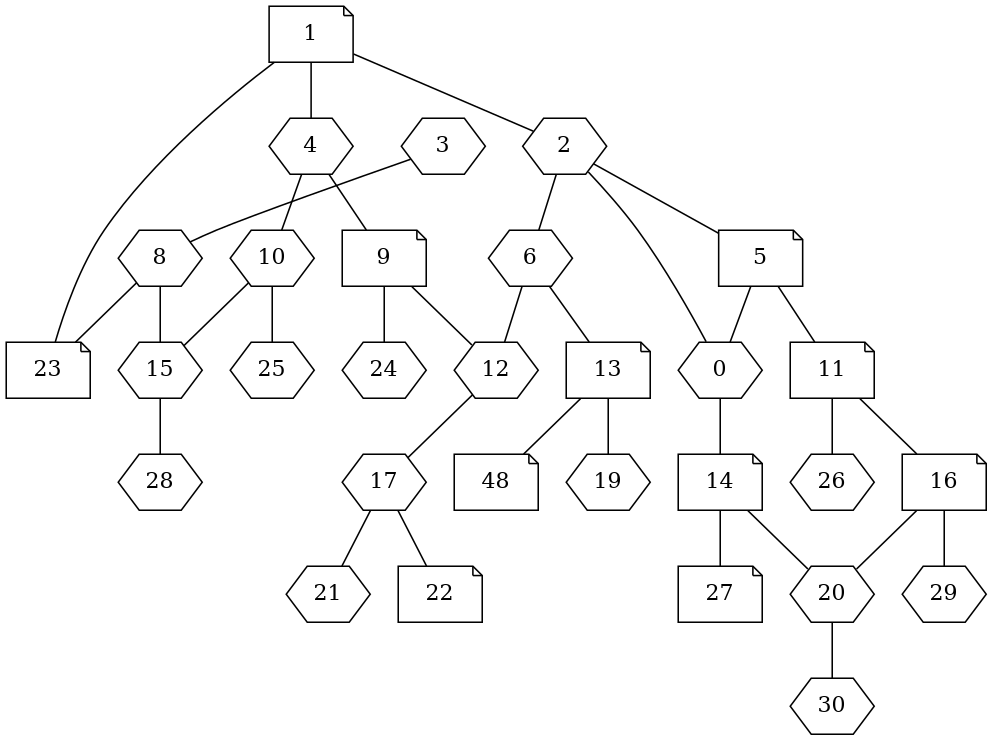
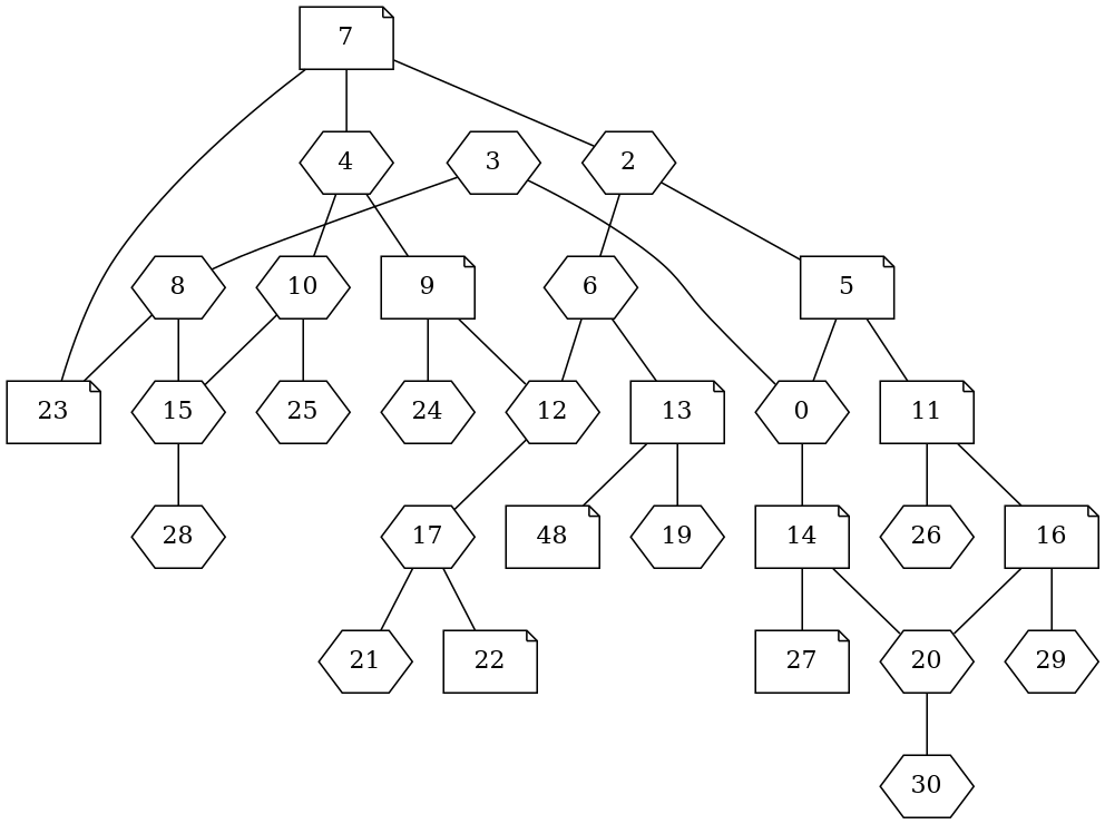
  graph {
    node [chem=C shape=hexagon]
    edge [valence=1]
-   1 [shape=note]
+   1 [shape=note label=7]
    2
    4
    23 [chem=H shape=note]
    5 [shape=note]
    6
    n7 [label=0]
    3
    8
    9 [shape=note]
    10
    11 [shape=note]
    12
    13 [chem=N shape=note]
    14 [shape=note]
    15
    24 [chem=H]
    25 [chem=H]
    16 [shape=note]
    26 [chem=H]
    17 [chem=N]
    n22 [chem=O label=48 shape=note]
    19 [chem=O]
    20
    27 [chem=H shape=note]
    28 [chem=H]
    29 [chem=H]
    21 [chem=O]
    22 [chem=O shape=note]
    30 [chem=H]
    1 -- 2 [valence=2]
    1 -- 4
    1 -- 23
    2 -- 5
    2 -- 6
    4 -- 9 [valence=2]
    4 -- 10
    5 -- n7 [valence=2]
    5 -- 11
    6 -- 12 [valence=2]
    6 -- 13
    n7 -- 14
-   2 -- n7
+   3 -- n7
    3 -- 8 [valence=2]
    8 -- 23
    8 -- 15
    9 -- 12
    9 -- 24
    10 -- 15 [valence=2]
    10 -- 25
    11 -- 16 [valence=2]
    11 -- 26
    12 -- 17
    13 -- n22 [valence=2]
    13 -- 19
    14 -- 20 [valence=2]
    14 -- 27
    15 -- 28
    16 -- 20
    16 -- 29
    17 -- 21 [valence=2]
    17 -- 22
    20 -- 30
  }
